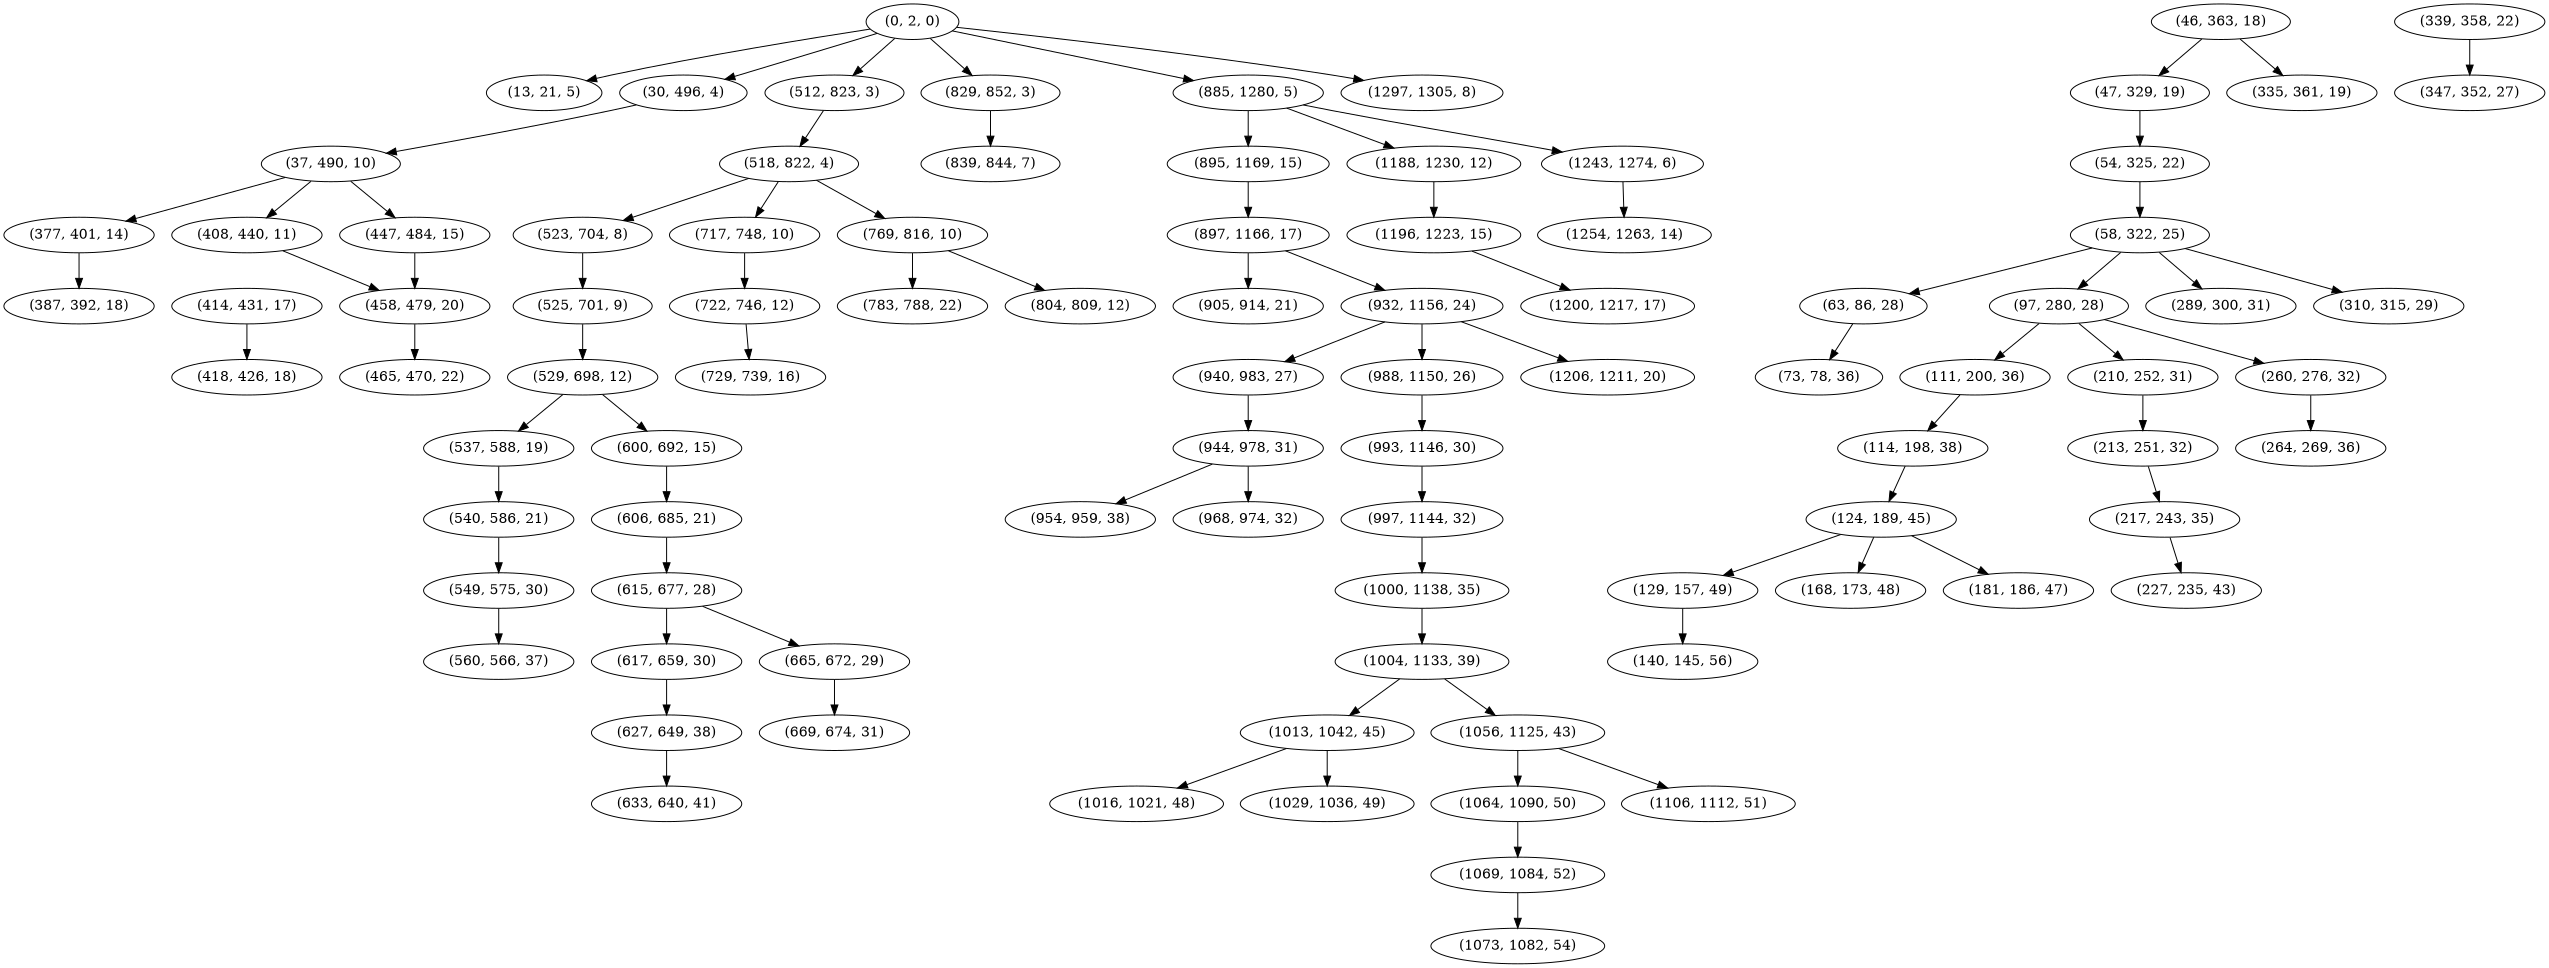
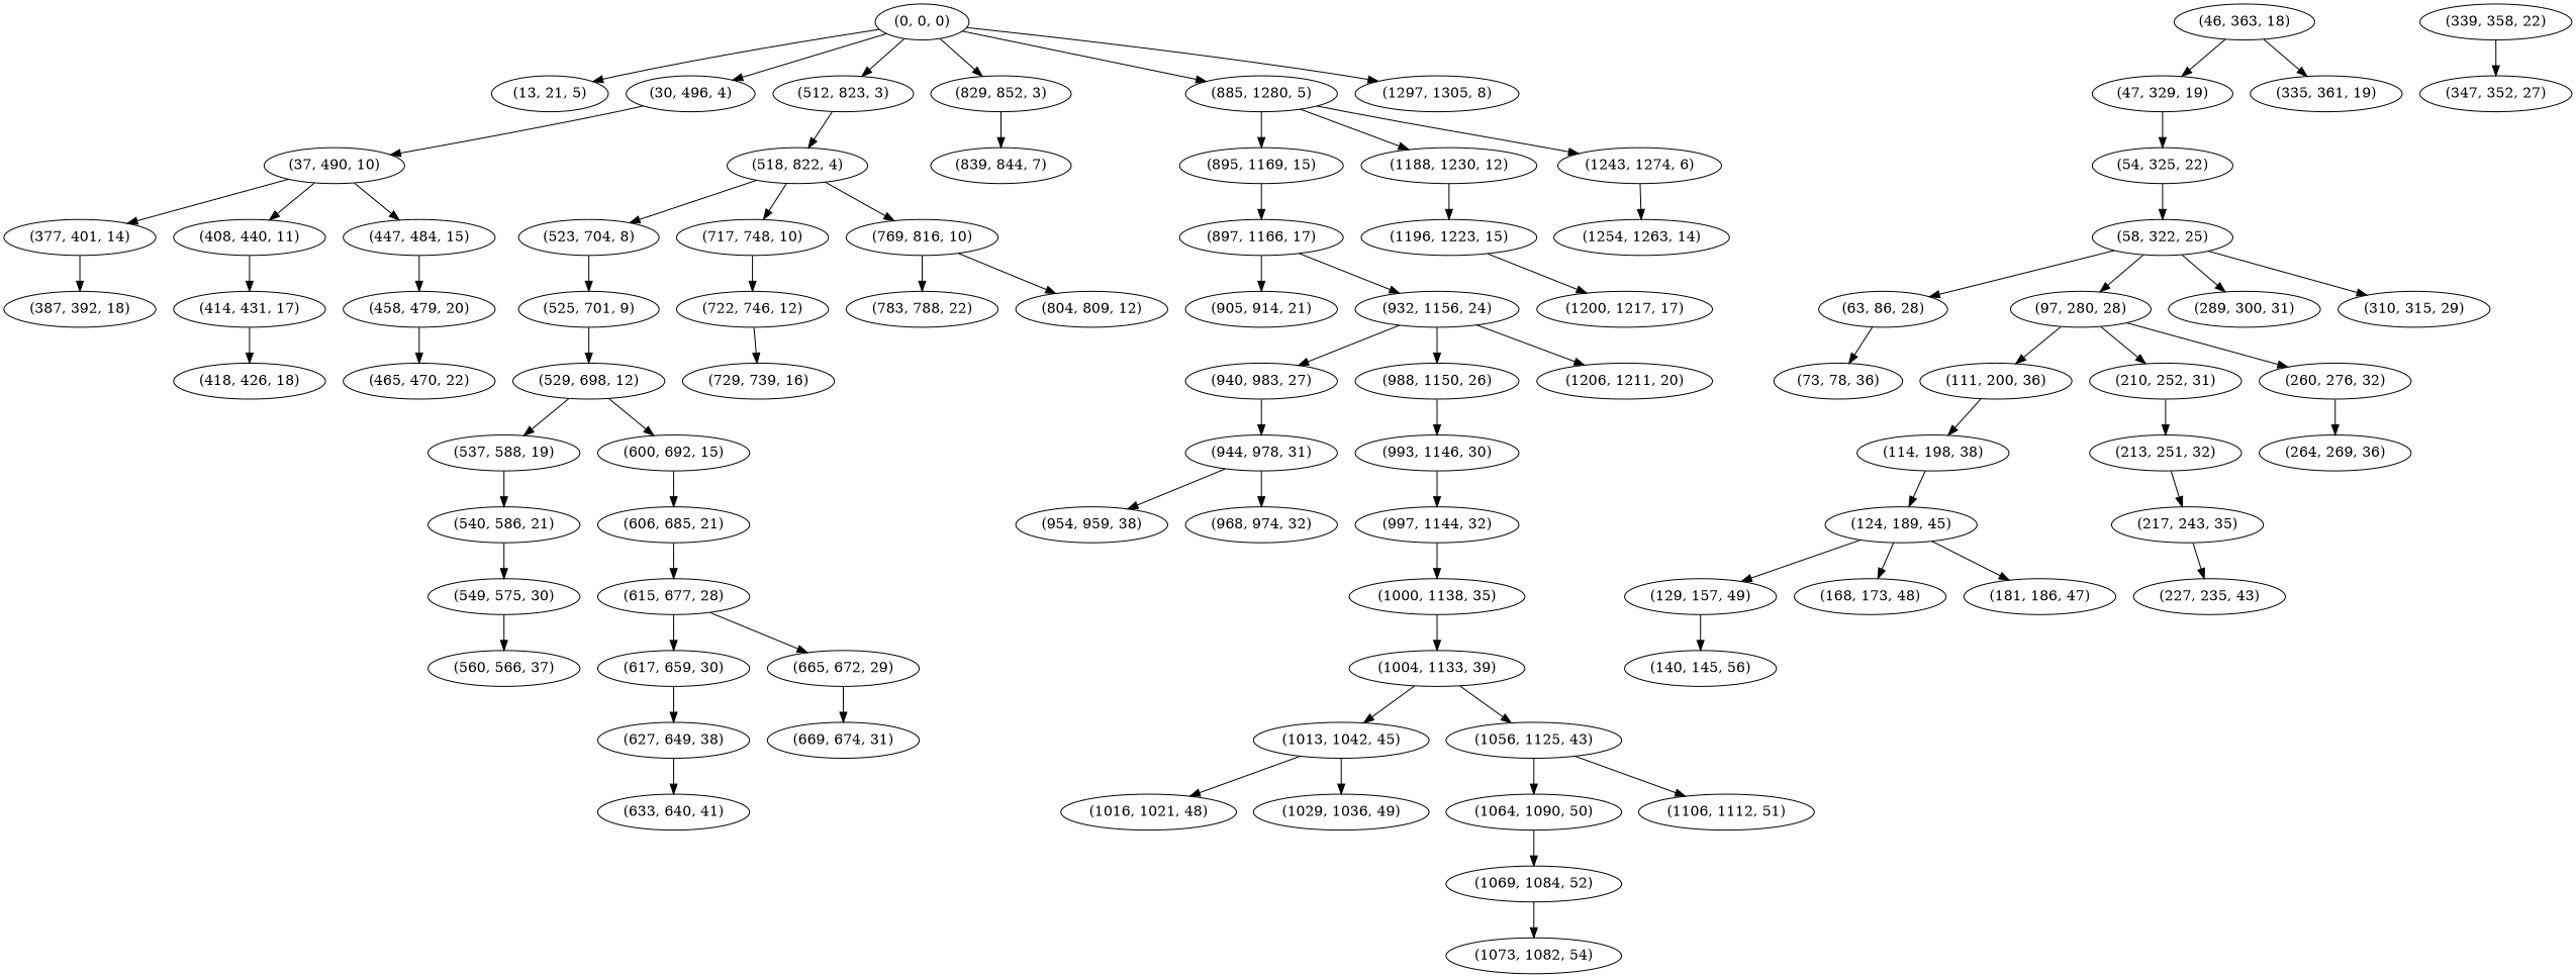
  digraph {
-   "(0, 0, 0)" [label="(0, 2, 0)"]
+   "(0, 0, 0)"
    "(13, 21, 5)"
    "(30, 496, 4)"
    "(512, 823, 3)"
    "(829, 852, 3)"
    "(885, 1280, 5)"
    "(1297, 1305, 8)"
    "(37, 490, 10)"
    "(518, 822, 4)"
    "(839, 844, 7)"
    "(895, 1169, 15)"
    "(1188, 1230, 12)"
    "(1243, 1274, 6)"
    "(377, 401, 14)"
    "(408, 440, 11)"
    "(447, 484, 15)"
    "(387, 392, 18)"
    "(414, 431, 17)"
    "(458, 479, 20)"
    "(46, 363, 18)"
    "(47, 329, 19)"
    "(335, 361, 19)"
    "(54, 325, 22)"
    "(58, 322, 25)"
    "(63, 86, 28)"
    "(97, 280, 28)"
    "(289, 300, 31)"
    "(310, 315, 29)"
    "(73, 78, 36)"
    "(111, 200, 36)"
    "(210, 252, 31)"
    "(260, 276, 32)"
    "(114, 198, 38)"
    "(213, 251, 32)"
    "(264, 269, 36)"
    "(124, 189, 45)"
    "(129, 157, 49)"
    "(168, 173, 48)"
    "(181, 186, 47)"
    "(140, 145, 56)"
    "(217, 243, 35)"
    "(227, 235, 43)"
    "(339, 358, 22)"
    "(347, 352, 27)"
    "(418, 426, 18)"
    "(465, 470, 22)"
    "(523, 704, 8)"
    "(717, 748, 10)"
    "(769, 816, 10)"
    "(525, 701, 9)"
    "(722, 746, 12)"
    "(783, 788, 22)"
    "(804, 809, 12)"
    "(529, 698, 12)"
    "(537, 588, 19)"
    "(600, 692, 15)"
    "(540, 586, 21)"
    "(606, 685, 21)"
    "(549, 575, 30)"
    "(560, 566, 37)"
    "(615, 677, 28)"
    "(617, 659, 30)"
    n63 [label="(665, 672, 29)"]
    "(627, 649, 38)"
    "(669, 674, 31)"
    "(633, 640, 41)"
    "(729, 739, 16)"
    "(897, 1166, 17)"
    "(1196, 1223, 15)"
    "(1254, 1263, 14)"
    "(905, 914, 21)"
    "(932, 1156, 24)"
    "(940, 983, 27)"
    "(988, 1150, 26)"
    "(1206, 1211, 20)"
    "(944, 978, 31)"
    "(993, 1146, 30)"
    "(954, 959, 38)"
    "(968, 974, 32)"
    "(997, 1144, 32)"
    "(1000, 1138, 35)"
    "(1004, 1133, 39)"
    "(1013, 1042, 45)"
    "(1056, 1125, 43)"
    "(1016, 1021, 48)"
    "(1029, 1036, 49)"
    "(1064, 1090, 50)"
    "(1106, 1112, 51)"
    "(1069, 1084, 52)"
    "(1073, 1082, 54)"
    "(1200, 1217, 17)"
    "(0, 0, 0)" -> "(13, 21, 5)"
    "(0, 0, 0)" -> "(30, 496, 4)"
    "(0, 0, 0)" -> "(512, 823, 3)"
    "(0, 0, 0)" -> "(829, 852, 3)"
    "(0, 0, 0)" -> "(885, 1280, 5)"
    "(0, 0, 0)" -> "(1297, 1305, 8)"
    "(30, 496, 4)" -> "(37, 490, 10)"
    "(512, 823, 3)" -> "(518, 822, 4)"
    "(829, 852, 3)" -> "(839, 844, 7)"
    "(885, 1280, 5)" -> "(895, 1169, 15)"
    "(885, 1280, 5)" -> "(1188, 1230, 12)"
    "(885, 1280, 5)" -> "(1243, 1274, 6)"
    "(37, 490, 10)" -> "(377, 401, 14)"
    "(37, 490, 10)" -> "(408, 440, 11)"
    "(37, 490, 10)" -> "(447, 484, 15)"
    "(518, 822, 4)" -> "(523, 704, 8)"
    "(518, 822, 4)" -> "(717, 748, 10)"
    "(518, 822, 4)" -> "(769, 816, 10)"
    "(895, 1169, 15)" -> "(897, 1166, 17)"
    "(1188, 1230, 12)" -> "(1196, 1223, 15)"
    "(1243, 1274, 6)" -> "(1254, 1263, 14)"
    "(377, 401, 14)" -> "(387, 392, 18)"
-   "(408, 440, 11)" -> "(458, 479, 20)"
+   "(408, 440, 11)" -> "(414, 431, 17)"
    "(447, 484, 15)" -> "(458, 479, 20)"
    "(414, 431, 17)" -> "(418, 426, 18)"
    "(458, 479, 20)" -> "(465, 470, 22)"
    "(46, 363, 18)" -> "(47, 329, 19)"
    "(46, 363, 18)" -> "(335, 361, 19)"
    "(47, 329, 19)" -> "(54, 325, 22)"
    "(54, 325, 22)" -> "(58, 322, 25)"
    "(58, 322, 25)" -> "(63, 86, 28)"
    "(58, 322, 25)" -> "(97, 280, 28)"
    "(58, 322, 25)" -> "(289, 300, 31)"
    "(58, 322, 25)" -> "(310, 315, 29)"
    "(63, 86, 28)" -> "(73, 78, 36)"
    "(97, 280, 28)" -> "(111, 200, 36)"
    "(97, 280, 28)" -> "(210, 252, 31)"
    "(97, 280, 28)" -> "(260, 276, 32)"
    "(111, 200, 36)" -> "(114, 198, 38)"
    "(210, 252, 31)" -> "(213, 251, 32)"
    "(260, 276, 32)" -> "(264, 269, 36)"
    "(114, 198, 38)" -> "(124, 189, 45)"
    "(213, 251, 32)" -> "(217, 243, 35)"
    "(124, 189, 45)" -> "(129, 157, 49)"
    "(124, 189, 45)" -> "(168, 173, 48)"
    "(124, 189, 45)" -> "(181, 186, 47)"
    "(129, 157, 49)" -> "(140, 145, 56)"
    "(217, 243, 35)" -> "(227, 235, 43)"
    "(339, 358, 22)" -> "(347, 352, 27)"
    "(523, 704, 8)" -> "(525, 701, 9)"
    "(717, 748, 10)" -> "(722, 746, 12)"
    "(769, 816, 10)" -> "(783, 788, 22)"
    "(769, 816, 10)" -> "(804, 809, 12)"
    "(525, 701, 9)" -> "(529, 698, 12)"
    "(722, 746, 12)" -> "(729, 739, 16)"
    "(529, 698, 12)" -> "(537, 588, 19)"
    "(529, 698, 12)" -> "(600, 692, 15)"
    "(537, 588, 19)" -> "(540, 586, 21)"
    "(600, 692, 15)" -> "(606, 685, 21)"
    "(540, 586, 21)" -> "(549, 575, 30)"
    "(606, 685, 21)" -> "(615, 677, 28)"
    "(549, 575, 30)" -> "(560, 566, 37)"
    "(615, 677, 28)" -> "(617, 659, 30)"
    "(615, 677, 28)" -> n63
    "(617, 659, 30)" -> "(627, 649, 38)"
    n63 -> "(669, 674, 31)"
    "(627, 649, 38)" -> "(633, 640, 41)"
    "(897, 1166, 17)" -> "(905, 914, 21)"
    "(897, 1166, 17)" -> "(932, 1156, 24)"
    "(1196, 1223, 15)" -> "(1200, 1217, 17)"
    "(932, 1156, 24)" -> "(940, 983, 27)"
    "(932, 1156, 24)" -> "(988, 1150, 26)"
    "(932, 1156, 24)" -> "(1206, 1211, 20)"
    "(940, 983, 27)" -> "(944, 978, 31)"
    "(988, 1150, 26)" -> "(993, 1146, 30)"
    "(944, 978, 31)" -> "(954, 959, 38)"
    "(944, 978, 31)" -> "(968, 974, 32)"
    "(993, 1146, 30)" -> "(997, 1144, 32)"
    "(997, 1144, 32)" -> "(1000, 1138, 35)"
    "(1000, 1138, 35)" -> "(1004, 1133, 39)"
    "(1004, 1133, 39)" -> "(1013, 1042, 45)"
    "(1004, 1133, 39)" -> "(1056, 1125, 43)"
    "(1013, 1042, 45)" -> "(1016, 1021, 48)"
    "(1013, 1042, 45)" -> "(1029, 1036, 49)"
    "(1056, 1125, 43)" -> "(1064, 1090, 50)"
    "(1056, 1125, 43)" -> "(1106, 1112, 51)"
    "(1064, 1090, 50)" -> "(1069, 1084, 52)"
    "(1069, 1084, 52)" -> "(1073, 1082, 54)"
  }
